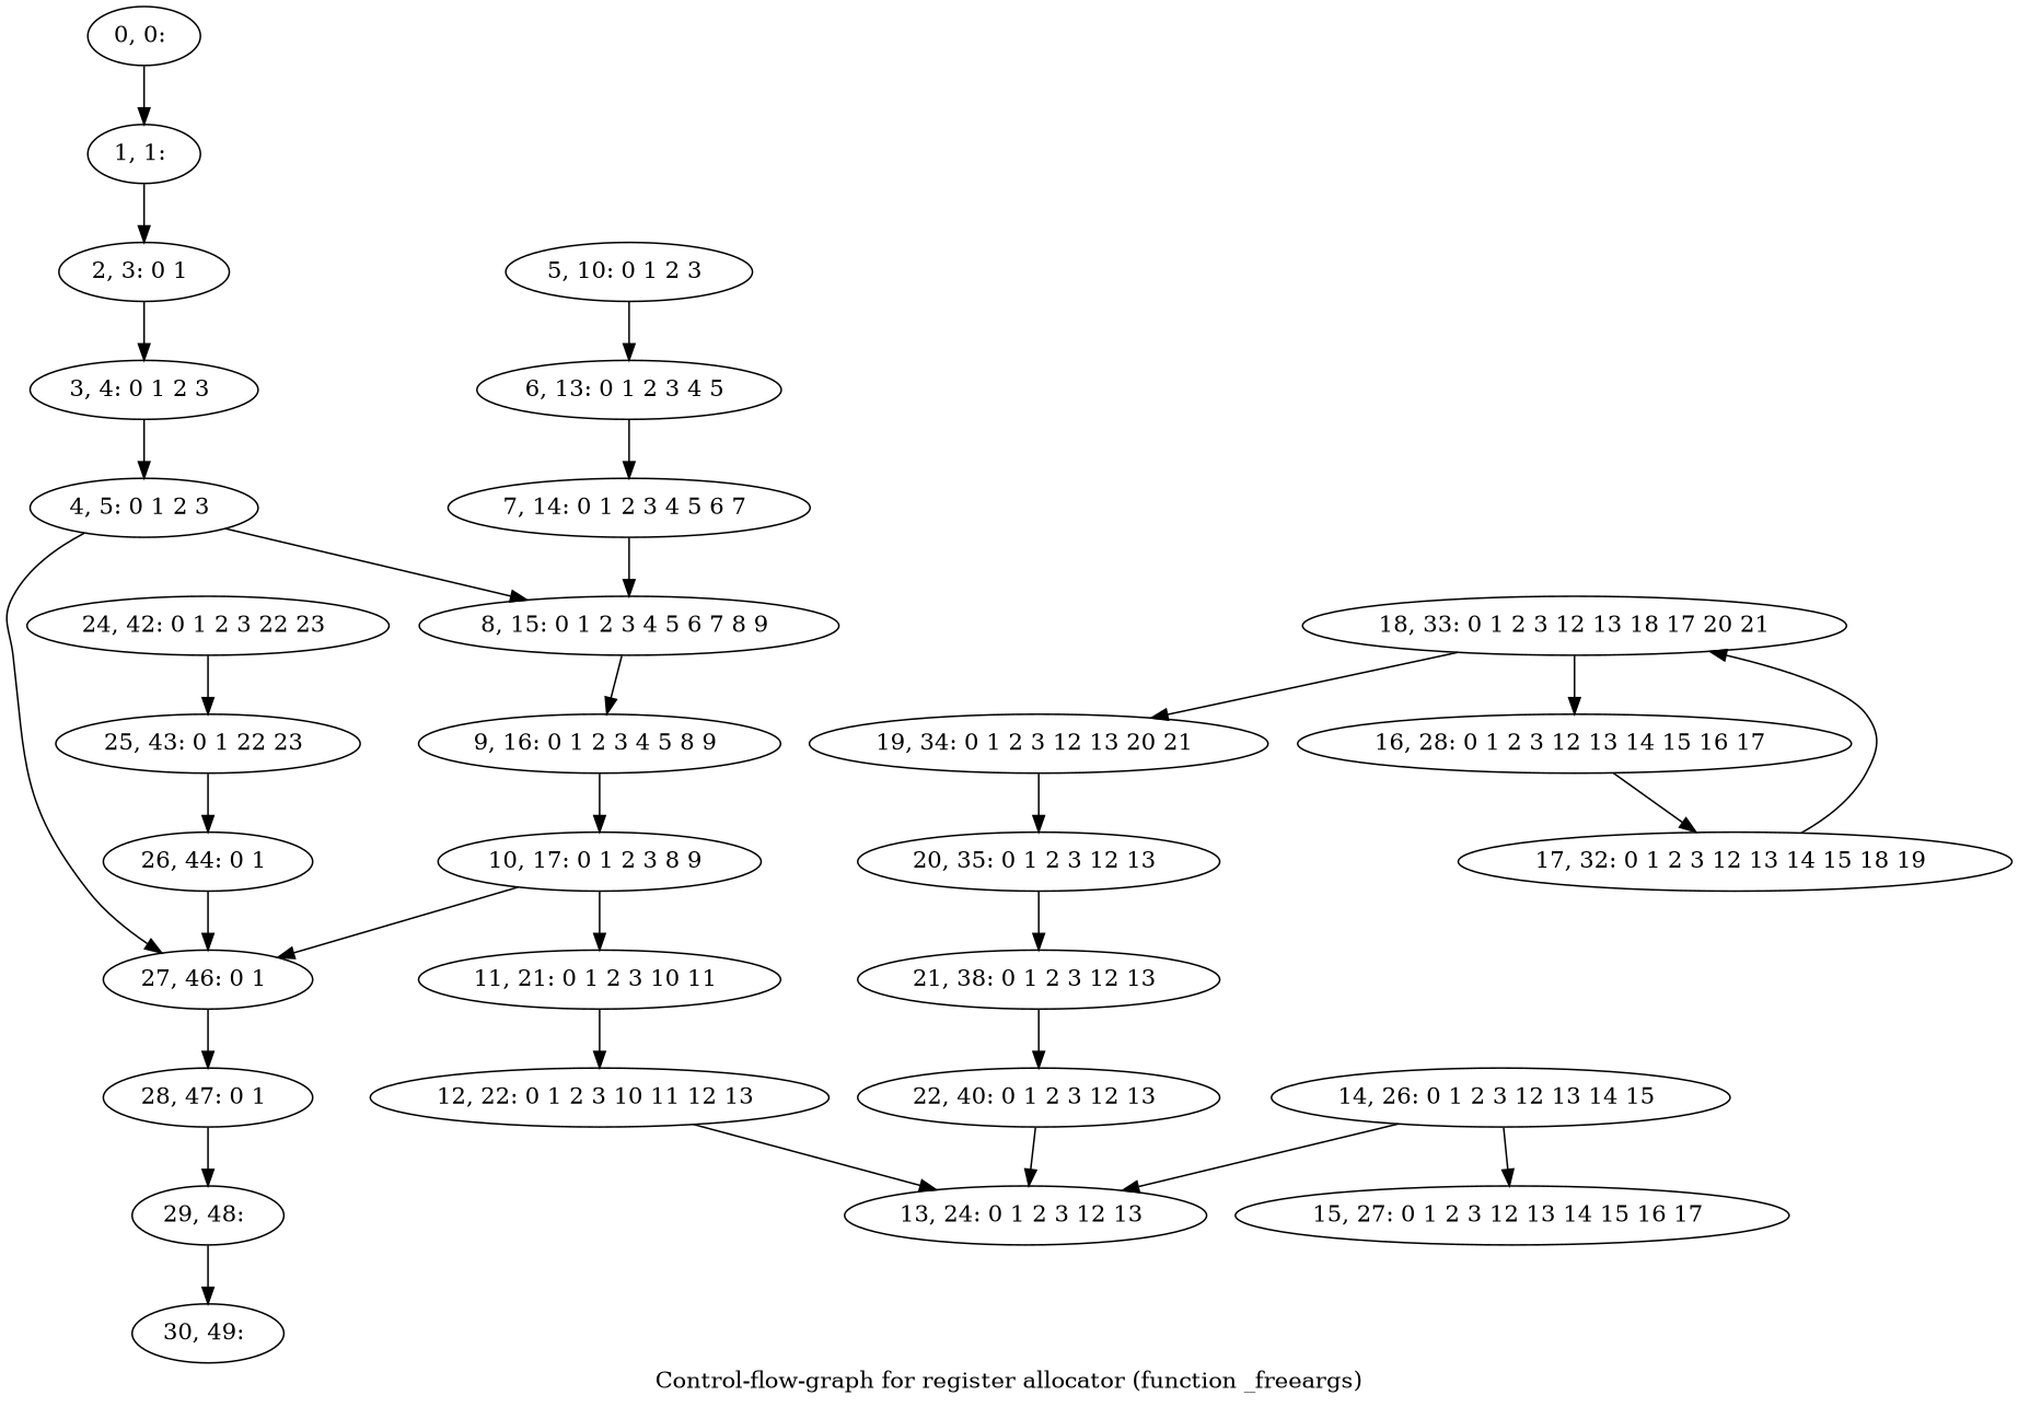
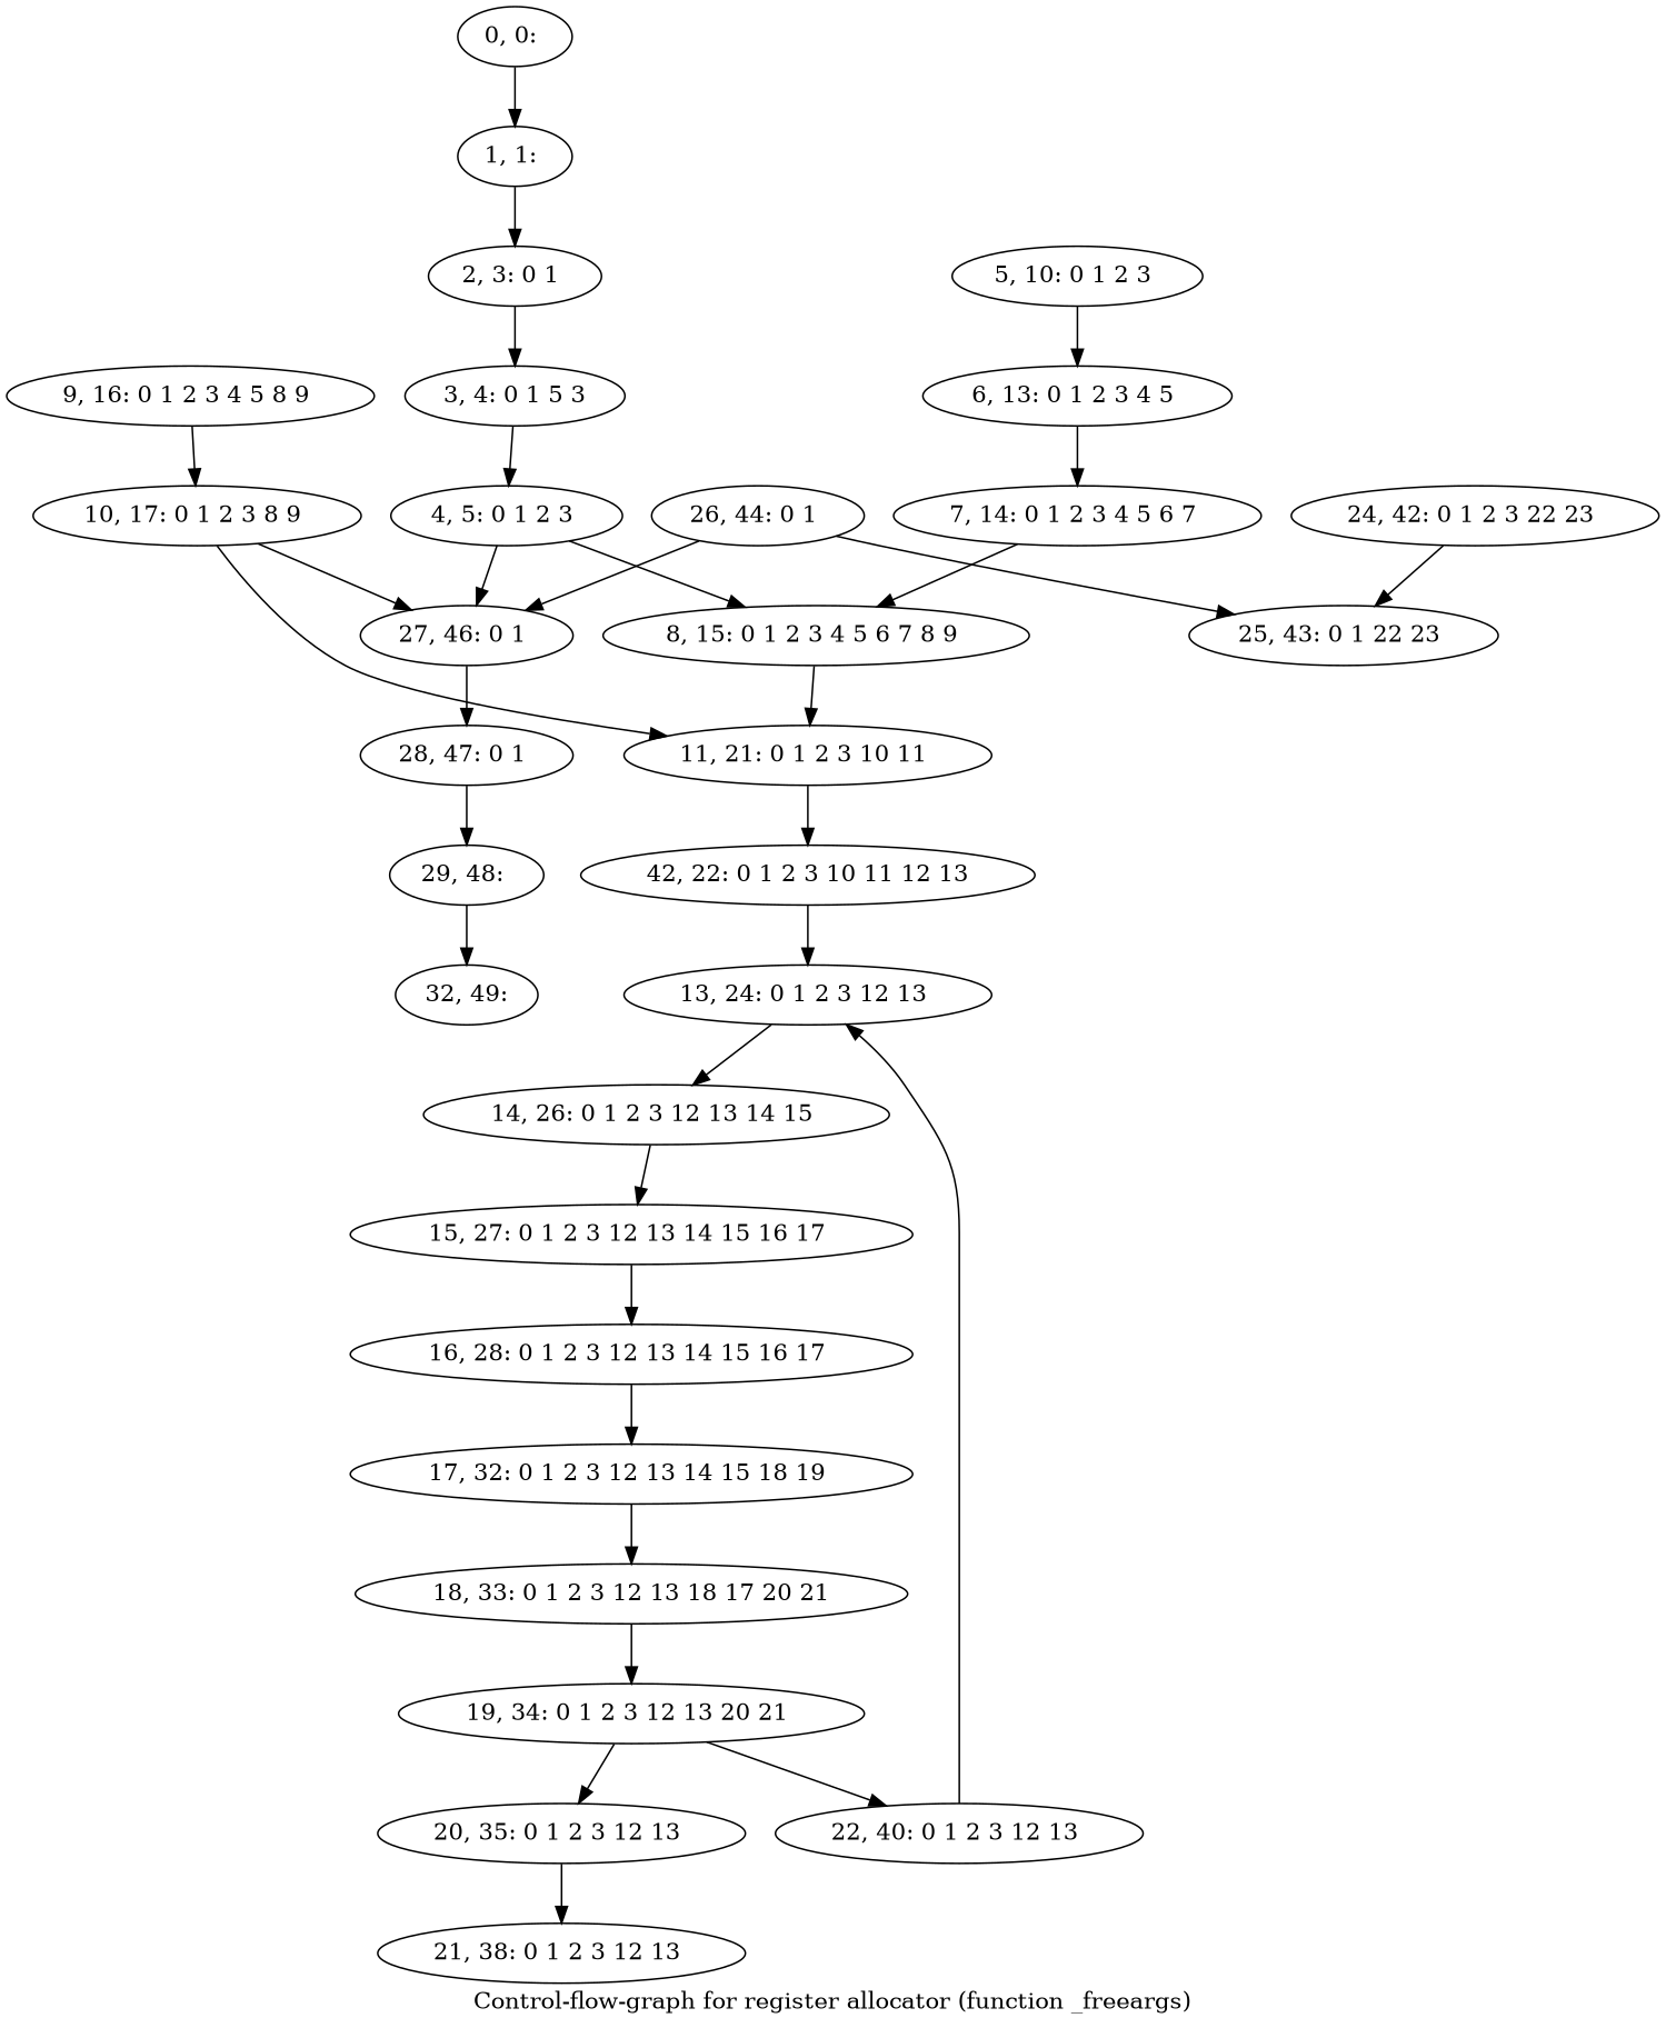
  digraph {
    label="Control-flow-graph for register allocator (function _freeargs)"
    n1 [label="0, 0: "]
    n2 [label="1, 1: "]
    n3 [label="2, 3: 0 1 "]
-   n4 [label="3, 4: 0 1 2 3 "]
+   n4 [label="3, 4: 0 1 5 3"]
    n5 [label="4, 5: 0 1 2 3 "]
    n6 [label="27, 46: 0 1 "]
    n7 [label="8, 15: 0 1 2 3 4 5 6 7 8 9 "]
    n8 [label="5, 10: 0 1 2 3 "]
    n9 [label="6, 13: 0 1 2 3 4 5 "]
    n10 [label="28, 47: 0 1 "]
    n11 [label="7, 14: 0 1 2 3 4 5 6 7 "]
    n12 [label="9, 16: 0 1 2 3 4 5 8 9 "]
    n13 [label="10, 17: 0 1 2 3 8 9 "]
    n14 [label="11, 21: 0 1 2 3 10 11 "]
-   n15 [label="12, 22: 0 1 2 3 10 11 12 13 "]
+   n15 [label="42, 22: 0 1 2 3 10 11 12 13"]
    n16 [label="13, 24: 0 1 2 3 12 13 "]
    n17 [label="14, 26: 0 1 2 3 12 13 14 15 "]
    n18 [label="15, 27: 0 1 2 3 12 13 14 15 16 17 "]
    n19 [label="16, 28: 0 1 2 3 12 13 14 15 16 17 "]
    n20 [label="17, 32: 0 1 2 3 12 13 14 15 18 19 "]
    n21 [label="18, 33: 0 1 2 3 12 13 18 17 20 21"]
    n22 [label="19, 34: 0 1 2 3 12 13 20 21 "]
    n23 [label="20, 35: 0 1 2 3 12 13 "]
    n24 [label="21, 38: 0 1 2 3 12 13 "]
    n25 [label="22, 40: 0 1 2 3 12 13 "]
    n26 [label="24, 42: 0 1 2 3 22 23 "]
    n27 [label="25, 43: 0 1 22 23 "]
    n28 [label="26, 44: 0 1 "]
    n29 [label="29, 48: "]
-   n30 [label="30, 49: "]
+   n30 [label="32, 49:"]
    n1 -> n2
    n2 -> n3
    n3 -> n4
    n4 -> n5
    n5 -> n6
    n5 -> n7
    n6 -> n10
-   n7 -> n12
+   n7 -> n14
    n8 -> n9
    n9 -> n11
    n10 -> n29
    n11 -> n7
    n12 -> n13
    n13 -> n6
    n13 -> n14
    n14 -> n15
    n15 -> n16
-   n17 -> n16
+   n16 -> n17
    n17 -> n18
-   n21 -> n19
+   n18 -> n19
    n19 -> n20
    n20 -> n21
    n21 -> n22
    n22 -> n23
    n23 -> n24
-   n24 -> n25
+   n22 -> n25
    n25 -> n16
    n26 -> n27
-   n27 -> n28
+   n28 -> n27
    n28 -> n6
    n29 -> n30
  }
